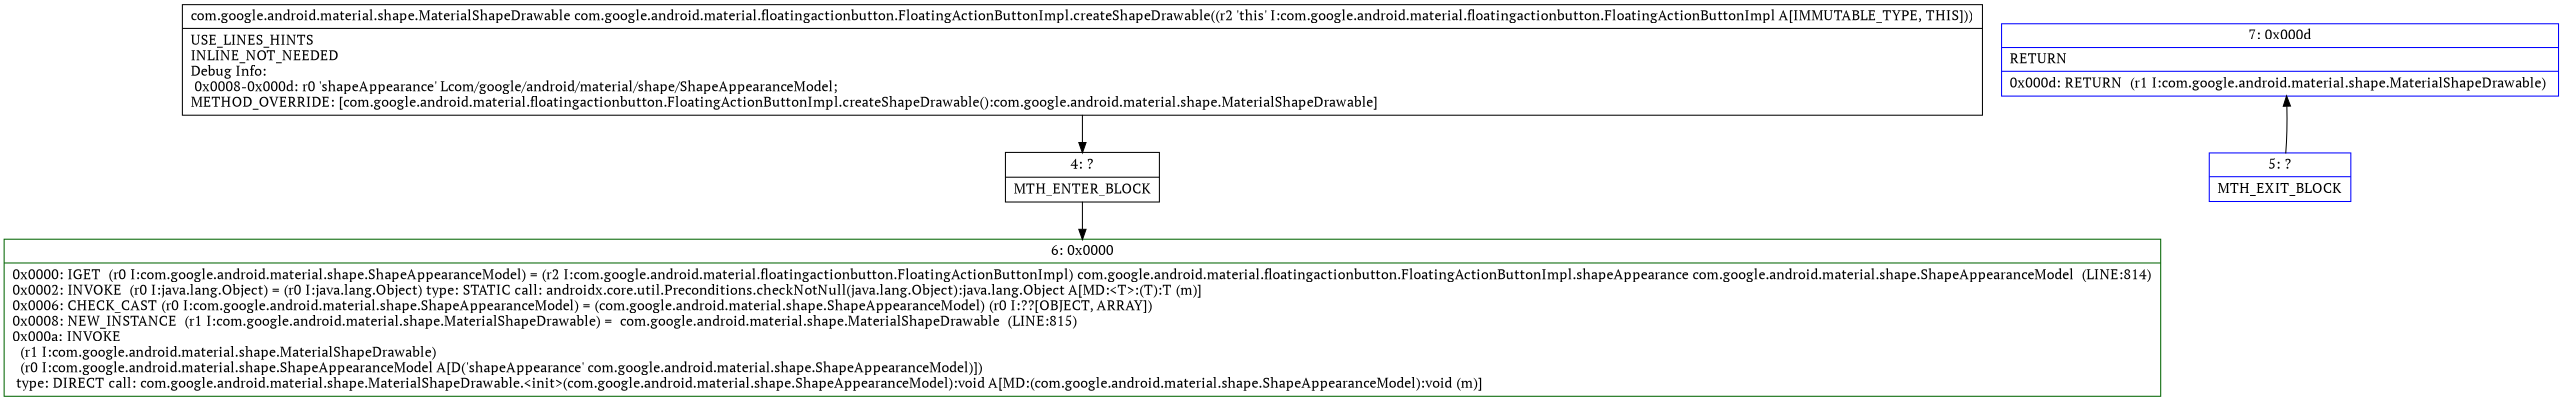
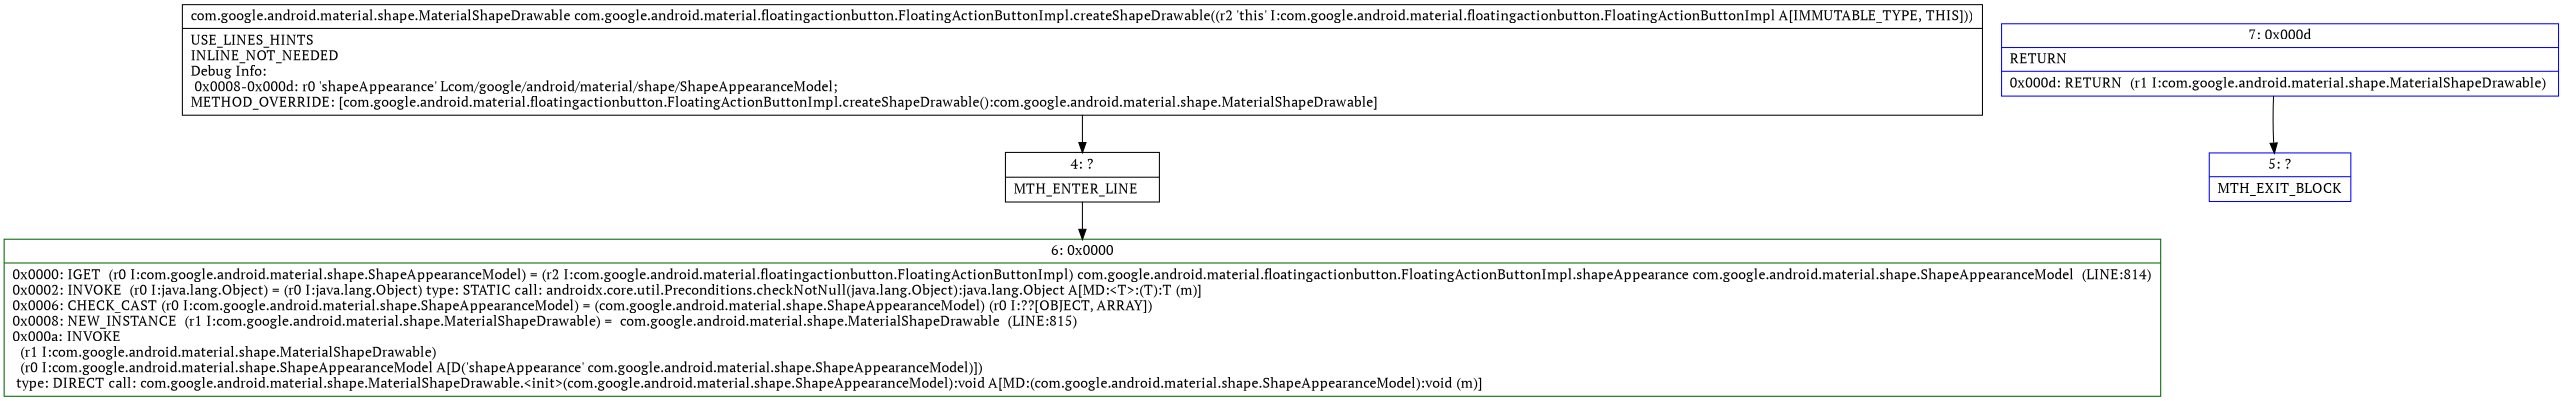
  digraph {
    fontname="PT Serif"
    node [color=black fontname="PT Serif" shape=record]
    edge [fontname="PT Serif"]
-   n1 [label="{4\:\ ?|MTH_ENTER_BLOCK\l}"]
+   n1 [label="{4\:\ ?|MTH_ENTER_LINE\l}"]
    n2 [color=darkgreen label="{6\:\ 0x0000|0x0000: IGET  (r0 I:com.google.android.material.shape.ShapeAppearanceModel) = (r2 I:com.google.android.material.floatingactionbutton.FloatingActionButtonImpl) com.google.android.material.floatingactionbutton.FloatingActionButtonImpl.shapeAppearance com.google.android.material.shape.ShapeAppearanceModel  (LINE:814)\l0x0002: INVOKE  (r0 I:java.lang.Object) = (r0 I:java.lang.Object) type: STATIC call: androidx.core.util.Preconditions.checkNotNull(java.lang.Object):java.lang.Object A[MD:\<T\>:(T):T (m)]\l0x0006: CHECK_CAST (r0 I:com.google.android.material.shape.ShapeAppearanceModel) = (com.google.android.material.shape.ShapeAppearanceModel) (r0 I:??[OBJECT, ARRAY]) \l0x0008: NEW_INSTANCE  (r1 I:com.google.android.material.shape.MaterialShapeDrawable) =  com.google.android.material.shape.MaterialShapeDrawable  (LINE:815)\l0x000a: INVOKE  \l  (r1 I:com.google.android.material.shape.MaterialShapeDrawable)\l  (r0 I:com.google.android.material.shape.ShapeAppearanceModel A[D('shapeAppearance' com.google.android.material.shape.ShapeAppearanceModel)])\l type: DIRECT call: com.google.android.material.shape.MaterialShapeDrawable.\<init\>(com.google.android.material.shape.ShapeAppearanceModel):void A[MD:(com.google.android.material.shape.ShapeAppearanceModel):void (m)]\l}"]
    n3 [color=blue label="{7\:\ 0x000d|RETURN\l|0x000d: RETURN  (r1 I:com.google.android.material.shape.MaterialShapeDrawable) \l}"]
    n4 [color=blue label="{5\:\ ?|MTH_EXIT_BLOCK\l}"]
    n5 [label="{com.google.android.material.shape.MaterialShapeDrawable com.google.android.material.floatingactionbutton.FloatingActionButtonImpl.createShapeDrawable((r2 'this' I:com.google.android.material.floatingactionbutton.FloatingActionButtonImpl A[IMMUTABLE_TYPE, THIS]))  | USE_LINES_HINTS\lINLINE_NOT_NEEDED\lDebug Info:\l  0x0008\-0x000d: r0 'shapeAppearance' Lcom\/google\/android\/material\/shape\/ShapeAppearanceModel;\lMETHOD_OVERRIDE: [com.google.android.material.floatingactionbutton.FloatingActionButtonImpl.createShapeDrawable():com.google.android.material.shape.MaterialShapeDrawable]\l}"]
    n1 -> n2
-   n4 -> n3
+   n3 -> n4
    n5 -> n1
  }
